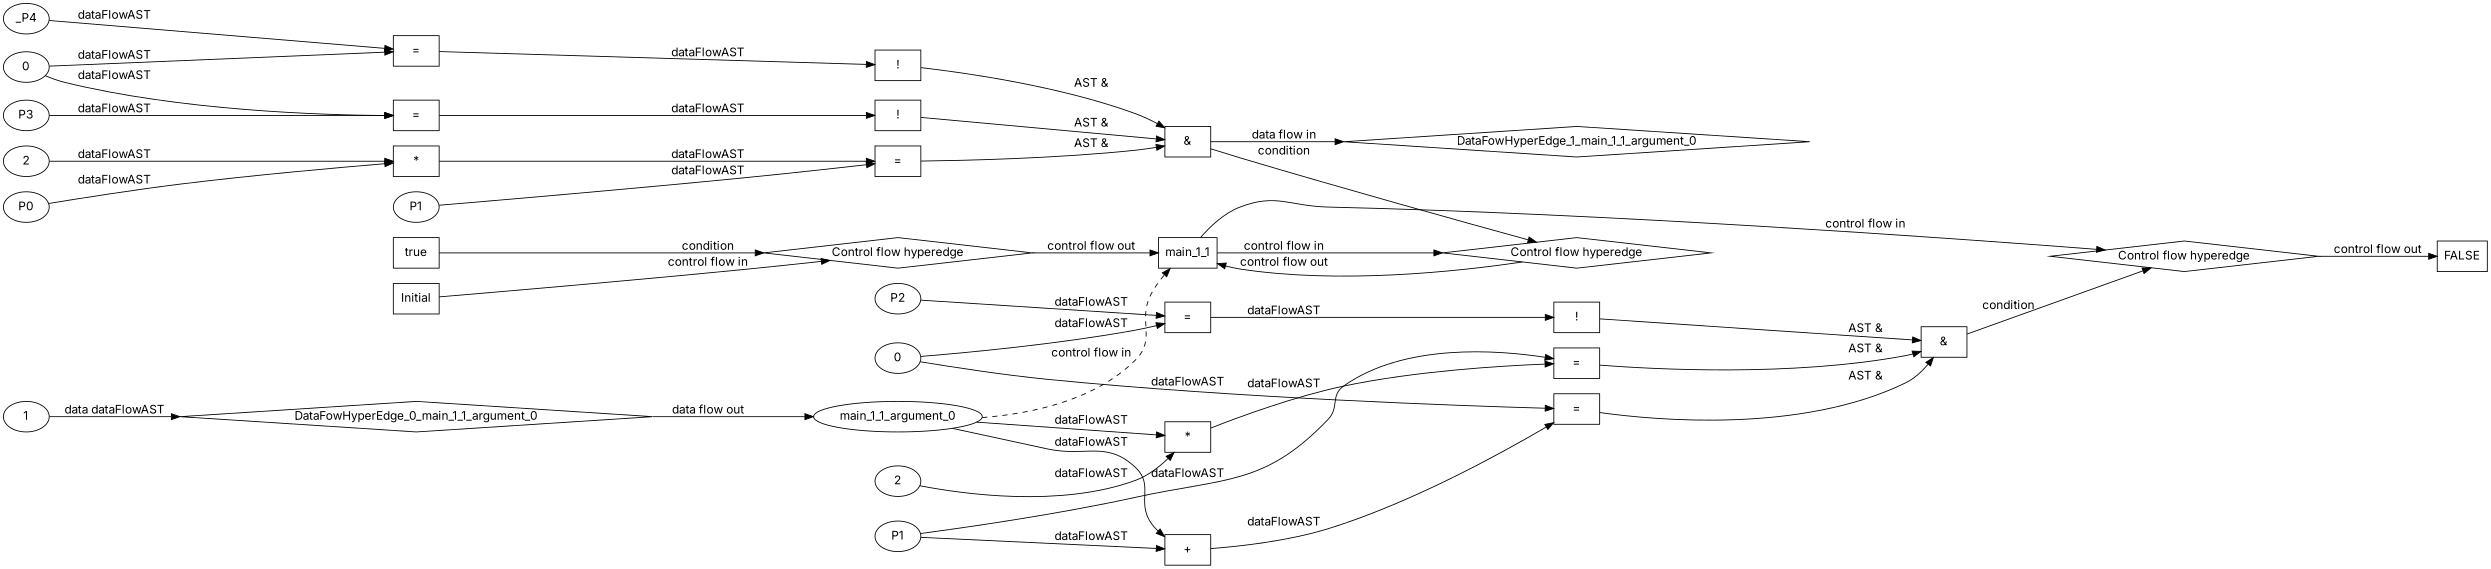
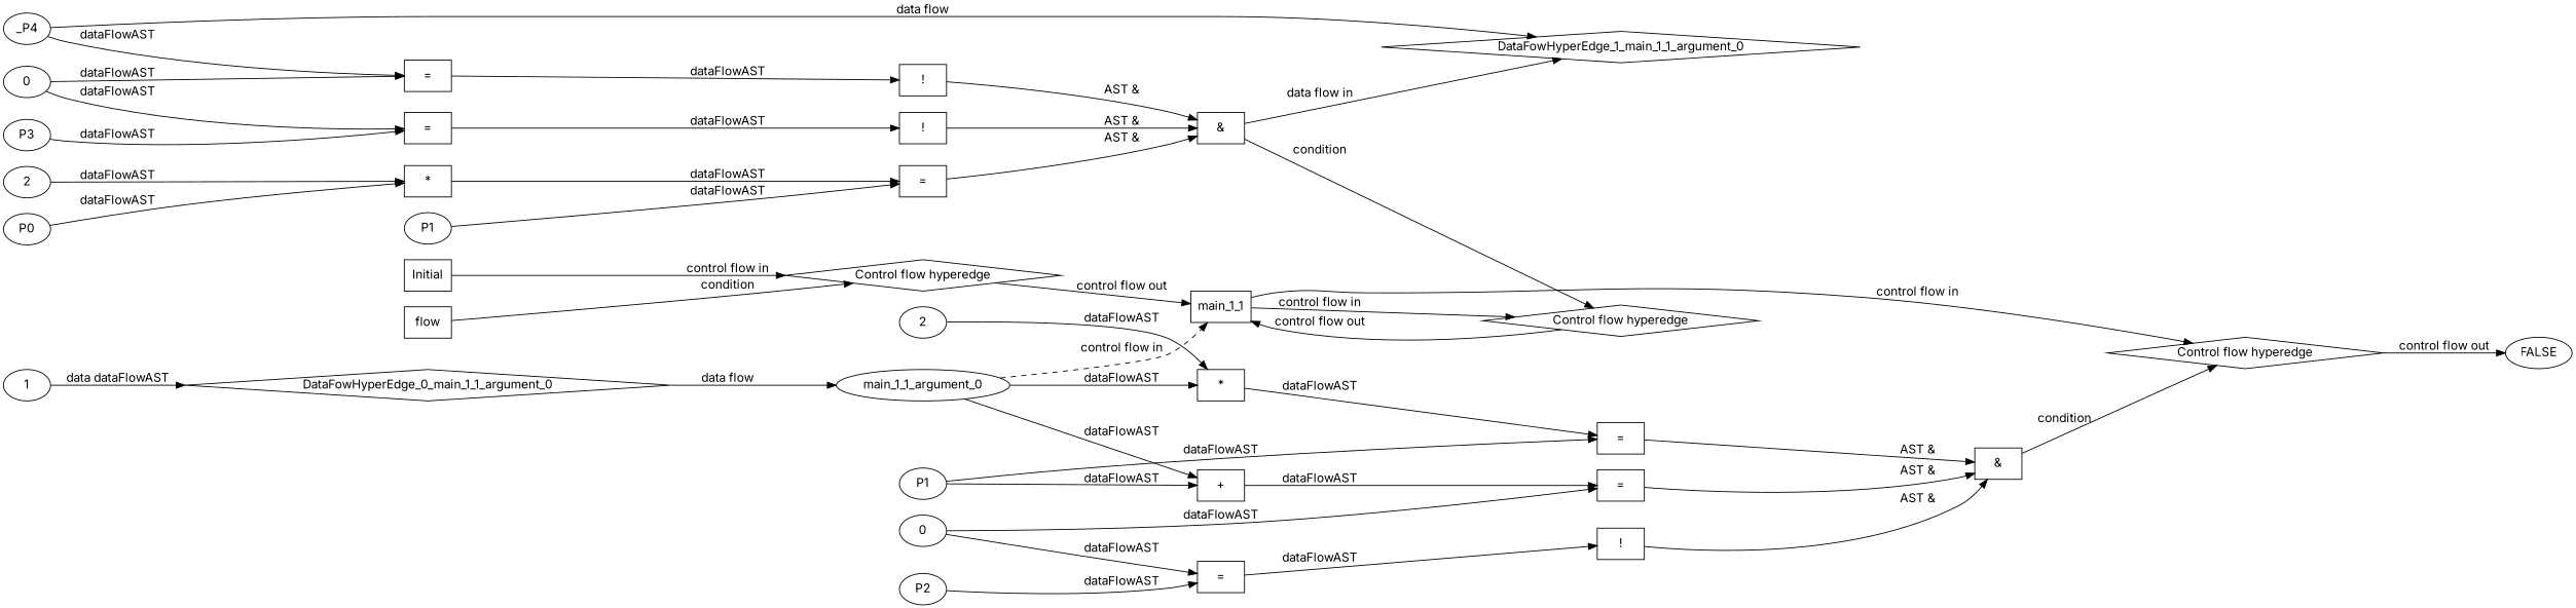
  digraph {
    fontname=Inter
    rankdir=LR
    node [fontname=Inter shape=rect]
    edge [fontname=Inter]
    n1 [label=main_1_1 nodeName=main_1_1]
    n2 [label="Control flow hyperedge" nodeName=ControlFowHyperEdge_1 shape=diamond]
    n3 [label="Control flow hyperedge" nodeName=ControlFowHyperEdge_2 shape=diamond]
-   n4 [label=FALSE nodeName=FALSE]
+   n4 [label=FALSE nodeName=FALSE shape=ellipse]
    n5 [label=Initial nodeName=Initial]
    n6 [label="Control flow hyperedge" nodeName=ControlFowHyperEdge_0 shape=diamond]
    n7 [label=main_1_1_argument_0 nodeName=argument0 shape=oval]
    n8 [label="*" nodeName=xxxFALSE___main_1_1_2xxxguard_0_node_1]
    n9 [label="+" nodeName=xxxFALSE___main_1_1_2xxxguard1_node_1]
    n10 [label="=" nodeName=xxxFALSE___main_1_1_2xxxguard_0_node_0]
    n11 [label="=" nodeName=xxxFALSE___main_1_1_2xxxguard1_node_0]
-   n12 [label=true nodeName=true_0]
+   n12 [label=flow nodeName=true_0]
    n13 [label=DataFowHyperEdge_0_main_1_1_argument_0 nodeName=DataFowHyperEdge_0_main_1_1_argument_0 shape=diamond]
    n14 [label=1 nodeName=xxxmain_1_1___Initial_0xxxdataFlow_0_node_0 shape=""]
    n15 [label="&" nodeName=xxxmain_1_1___main_1_1_1xxx_and]
    n16 [label=DataFowHyperEdge_1_main_1_1_argument_0 nodeName=DataFowHyperEdge_1_main_1_1_argument_0 shape=diamond]
    n17 [label="=" nodeName=xxxmain_1_1___main_1_1_1xxxguard_0_node_0]
    n18 [label="*" nodeName=xxxmain_1_1___main_1_1_1xxxguard_0_node_1]
    n19 [label=2 nodeName=xxxmain_1_1___main_1_1_1xxxguard_0_node_2 shape=""]
    n20 [label=P0 nodeName=xxxmain_1_1___main_1_1_1xxxguard_0_node_3 shape=""]
    n21 [label=P1 nodeName=xxxmain_1_1___main_1_1_1xxxguard_0_node_4 shape=""]
    n22 [label="!" nodeName=xxxmain_1_1___main_1_1_1xxxguard1_node_0]
    n23 [label="=" nodeName=xxxmain_1_1___main_1_1_1xxxguard1_node_1]
    n24 [label=0 nodeName=xxxmain_1_1___main_1_1_1xxxguard1_node_3 shape=""]
    n25 [label="=" nodeName=xxxmain_1_1___main_1_1_1xxxguard2_node_1]
    n26 [label="!" nodeName=xxxmain_1_1___main_1_1_1xxxguard2_node_0]
    n27 [label=_P4 nodeName=xxxmain_1_1___main_1_1_1xxxdataFlow_0_node_0 shape=""]
    n28 [label=P3 nodeName=xxxmain_1_1___main_1_1_1xxxguard2_node_2 shape=""]
    n29 [label="&" nodeName=xxxFALSE___main_1_1_2xxx_and]
    n30 [label=2 nodeName=xxxFALSE___main_1_1_2xxxguard_0_node_2 shape=""]
    n31 [label=P1 nodeName=xxxFALSE___main_1_1_2xxxguard_0_node_4 shape=""]
    n32 [label=0 nodeName=xxxFALSE___main_1_1_2xxxguard1_node_4 shape=""]
    n33 [label="=" nodeName=xxxFALSE___main_1_1_2xxxguard2_node_1]
    n34 [label="!" nodeName=xxxFALSE___main_1_1_2xxxguard2_node_0]
    n35 [label=P2 nodeName=xxxFALSE___main_1_1_2xxxguard2_node_2 shape=""]
    n1 -> n2 [label="control flow in"]
    n1 -> n3 [label="control flow in"]
    n2 -> n1 [label="control flow out"]
    n3 -> n4 [label="control flow out"]
    n5 -> n6 [label="control flow in"]
    n6 -> n1 [label="control flow out"]
    n7 -> n1 [label="control flow in" style=dashed]
    n7 -> n8 [label=dataFlowAST]
    n7 -> n9 [label=dataFlowAST]
    n8 -> n10 [label=dataFlowAST]
    n9 -> n11 [label=dataFlowAST]
    n10 -> n29 [label="AST &"]
    n11 -> n29 [label="AST &"]
    n12 -> n6 [label=condition]
-   n13 -> n7 [label="data flow out"]
+   n13 -> n7 [label="data flow"]
    n14 -> n13 [label="data dataFlowAST"]
    n15 -> n2 [label=condition]
    n15 -> n16 [label="data flow in"]
    n17 -> n15 [label="AST &"]
    n18 -> n17 [label=dataFlowAST]
    n19 -> n18 [label=dataFlowAST]
    n20 -> n18 [label=dataFlowAST]
    n21 -> n17 [label=dataFlowAST]
    n22 -> n15 [label="AST &"]
    n23 -> n22 [label=dataFlowAST]
    n24 -> n23 [label=dataFlowAST]
    n24 -> n25 [label=dataFlowAST]
    n25 -> n26 [label=dataFlowAST]
    n26 -> n15 [label="AST &"]
+   n27 -> n16 [label="data flow"]
    n27 -> n23 [label=dataFlowAST]
    n28 -> n25 [label=dataFlowAST]
    n29 -> n3 [label=condition]
    n30 -> n8 [label=dataFlowAST]
    n31 -> n9 [label=dataFlowAST]
    n31 -> n10 [label=dataFlowAST]
    n32 -> n11 [label=dataFlowAST]
    n32 -> n33 [label=dataFlowAST]
    n33 -> n34 [label=dataFlowAST]
    n34 -> n29 [label="AST &"]
    n35 -> n33 [label=dataFlowAST]
  }
